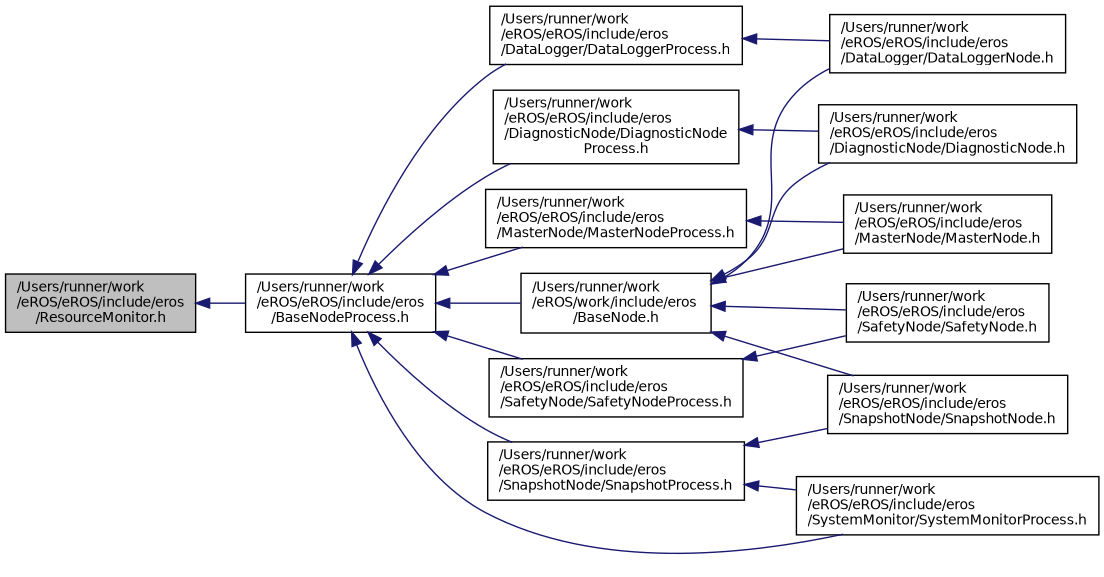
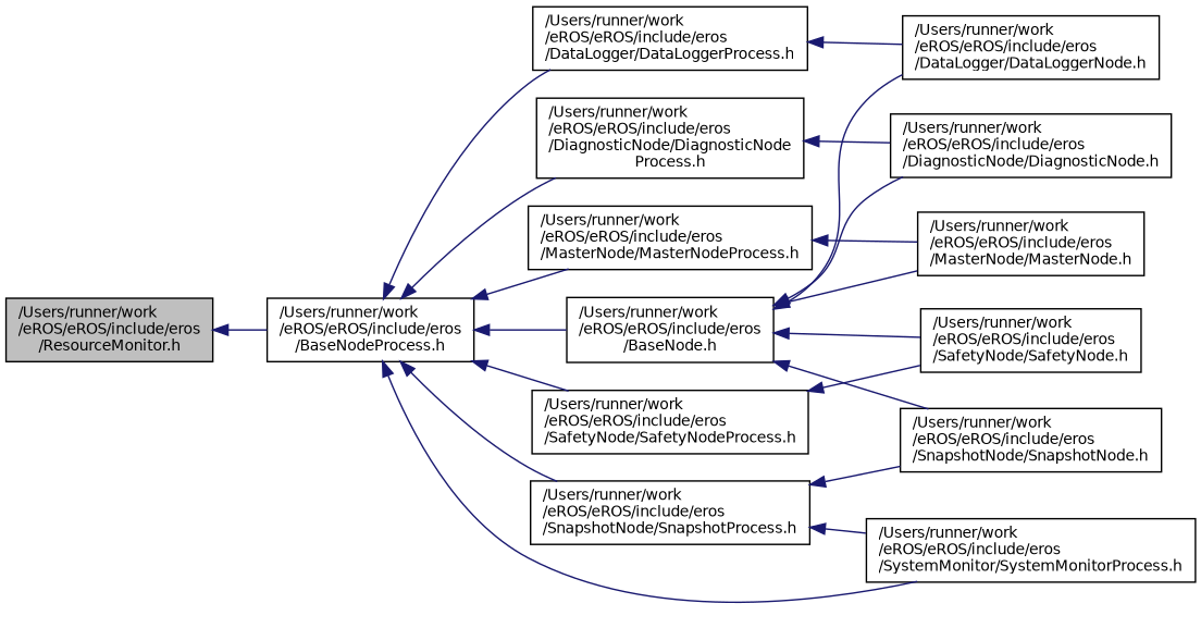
  digraph {
    rankdir=LR
    node [color=black fillcolor=white fontname=Helvetica fontsize=10 shape=record style=filled]
    edge [color=midnightblue dir=back fontname=Helvetica fontsize=10 labelfontname=Helvetica labelfontsize=10 style=solid]
    n1 [fillcolor=grey75 fontcolor=black height=0.2 label="/Users/runner/work\l/eROS/eROS/include/eros\l/ResourceMonitor.h" width=0.4]
    n2 [height=0.2 label="/Users/runner/work\l/eROS/eROS/include/eros\l/BaseNodeProcess.h" width=0.4]
-   n3 [height=0.2 label="/Users/runner/work\l/eROS/work/include/eros\l/BaseNode.h" width=0.4]
+   n3 [height=0.2 label="/Users/runner/work\l/eROS/eROS/include/eros\l/BaseNode.h" width=0.4]
    n4 [height=0.2 label="/Users/runner/work\l/eROS/eROS/include/eros\l/DataLogger/DataLoggerProcess.h" width=0.4]
    n5 [height=0.2 label="/Users/runner/work\l/eROS/eROS/include/eros\l/DiagnosticNode/DiagnosticNode\lProcess.h" width=0.4]
    n6 [height=0.2 label="/Users/runner/work\l/eROS/eROS/include/eros\l/MasterNode/MasterNodeProcess.h" width=0.4]
    n7 [height=0.2 label="/Users/runner/work\l/eROS/eROS/include/eros\l/SafetyNode/SafetyNodeProcess.h" width=0.4]
    n8 [height=0.2 label="/Users/runner/work\l/eROS/eROS/include/eros\l/SnapshotNode/SnapshotProcess.h" width=0.4]
    n9 [height=0.2 label="/Users/runner/work\l/eROS/eROS/include/eros\l/SystemMonitor/SystemMonitorProcess.h" width=0.4]
    n10 [height=0.2 label="/Users/runner/work\l/eROS/eROS/include/eros\l/DataLogger/DataLoggerNode.h" width=0.4]
    n11 [height=0.2 label="/Users/runner/work\l/eROS/eROS/include/eros\l/DiagnosticNode/DiagnosticNode.h" width=0.4]
    n12 [height=0.2 label="/Users/runner/work\l/eROS/eROS/include/eros\l/MasterNode/MasterNode.h" width=0.4]
    n13 [height=0.2 label="/Users/runner/work\l/eROS/eROS/include/eros\l/SafetyNode/SafetyNode.h" width=0.4]
    n14 [height=0.2 label="/Users/runner/work\l/eROS/eROS/include/eros\l/SnapshotNode/SnapshotNode.h" width=0.4]
    n1 -> n2
    n2 -> n3
    n2 -> n4
    n2 -> n5
    n2 -> n6
    n2 -> n7
    n2 -> n8
    n2 -> n9
    n3 -> n10
    n3 -> n11
    n3 -> n12
    n3 -> n13
    n3 -> n14
    n4 -> n10
    n5 -> n11
    n6 -> n12
    n7 -> n13
    n8 -> n9
    n8 -> n14
  }
